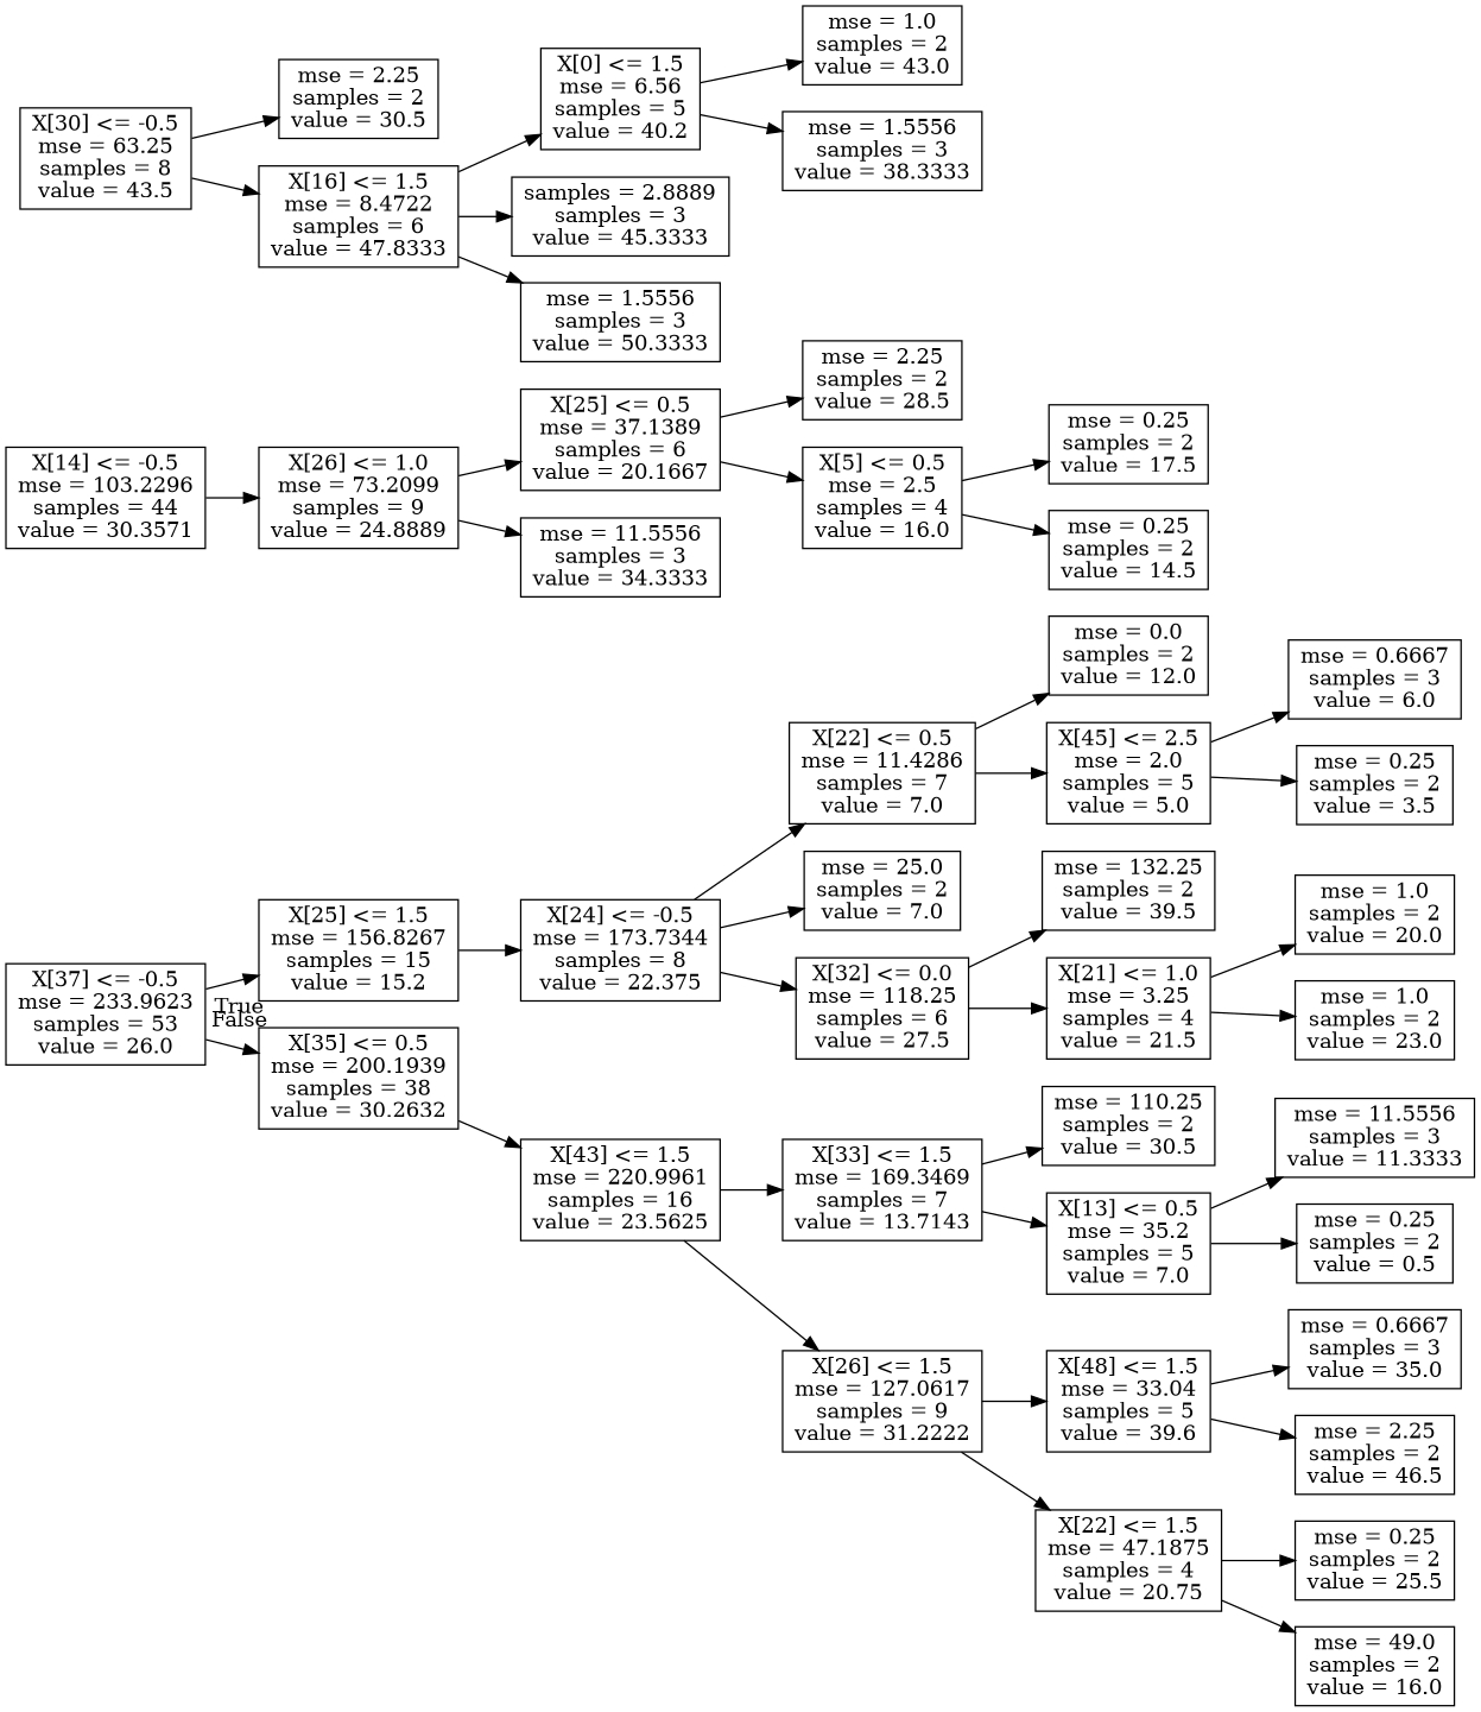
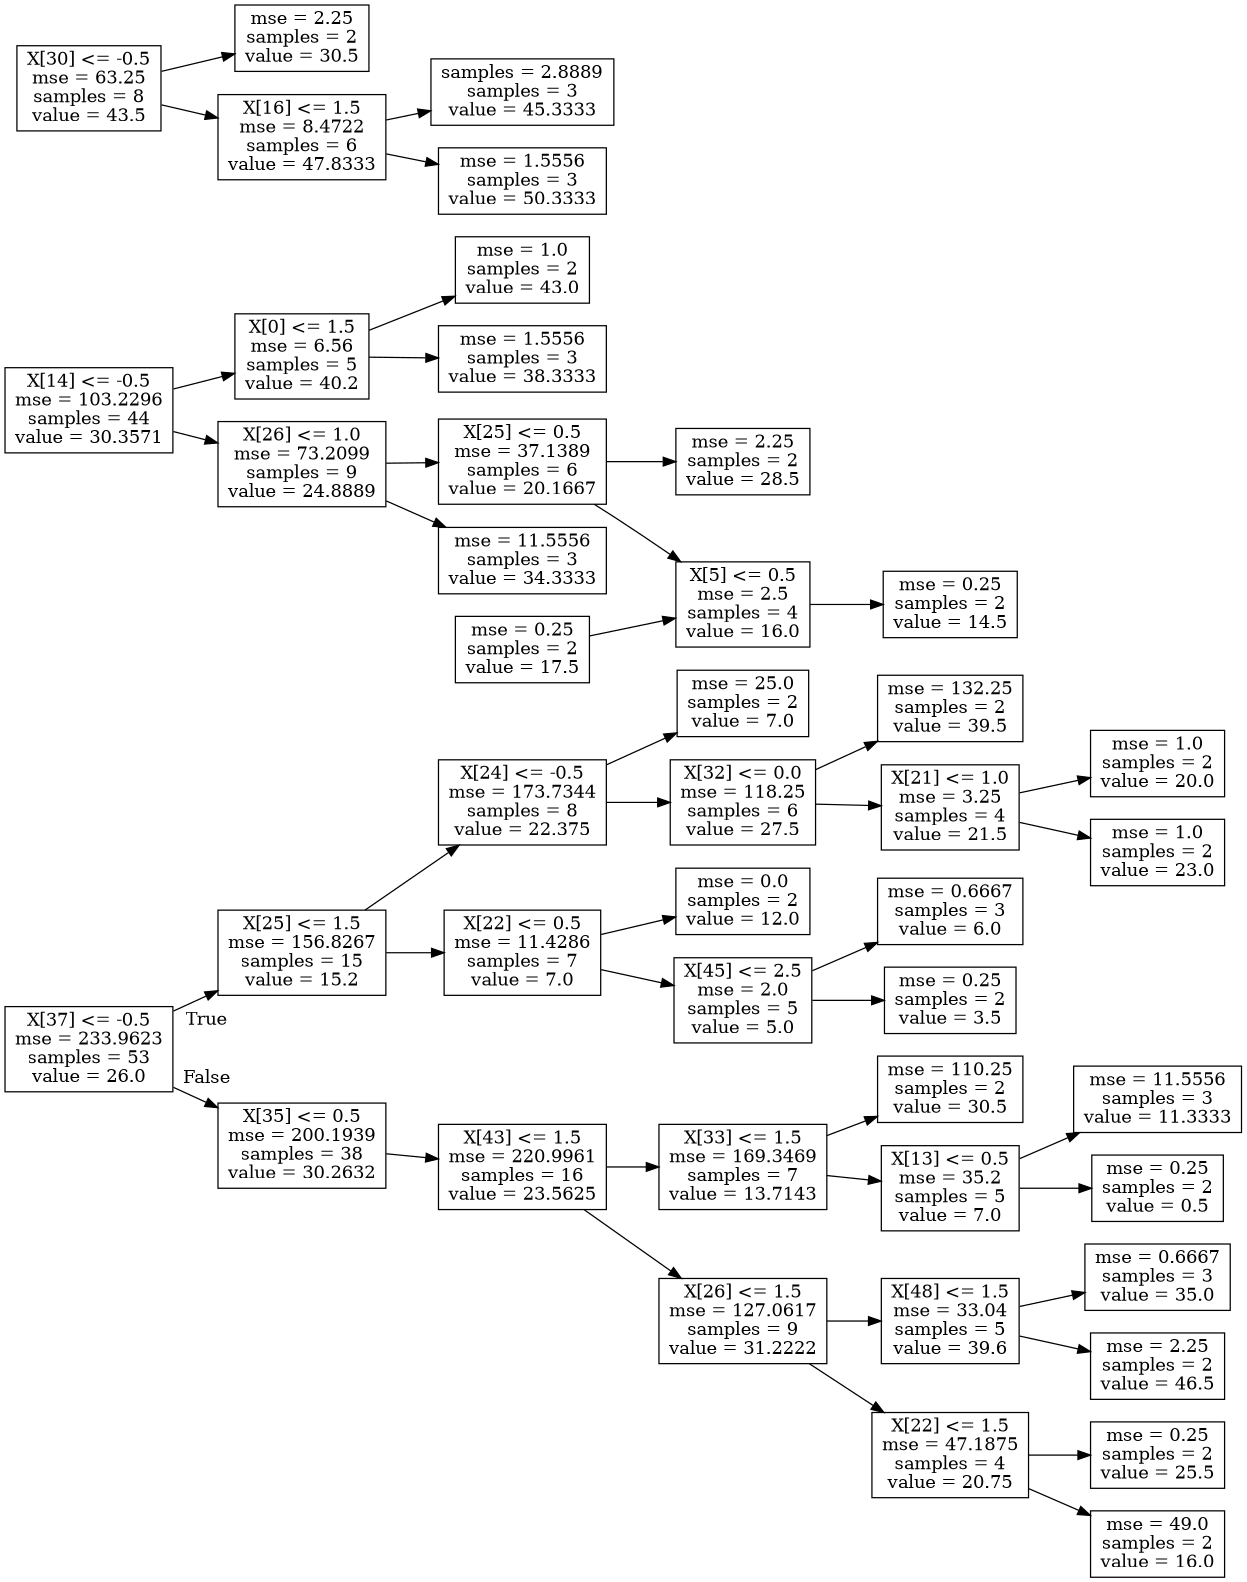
  digraph {
    rankdir=LR
    node [shape=box]
    n1 [label="X[37] <= -0.5\nmse = 233.9623\nsamples = 53\nvalue = 26.0"]
    n2 [label="X[25] <= 1.5\nmse = 156.8267\nsamples = 15\nvalue = 15.2"]
    n3 [label="X[35] <= 0.5\nmse = 200.1939\nsamples = 38\nvalue = 30.2632"]
    n4 [label="X[24] <= -0.5\nmse = 173.7344\nsamples = 8\nvalue = 22.375"]
    n5 [label="X[22] <= 0.5\nmse = 11.4286\nsamples = 7\nvalue = 7.0"]
    n6 [label="X[43] <= 1.5\nmse = 220.9961\nsamples = 16\nvalue = 23.5625"]
    n7 [label="mse = 25.0\nsamples = 2\nvalue = 7.0"]
    n8 [label="X[32] <= 0.0\nmse = 118.25\nsamples = 6\nvalue = 27.5"]
    n9 [label="mse = 0.0\nsamples = 2\nvalue = 12.0"]
    n10 [label="X[45] <= 2.5\nmse = 2.0\nsamples = 5\nvalue = 5.0"]
    n11 [label="mse = 132.25\nsamples = 2\nvalue = 39.5"]
    n12 [label="X[21] <= 1.0\nmse = 3.25\nsamples = 4\nvalue = 21.5"]
    n13 [label="mse = 1.0\nsamples = 2\nvalue = 20.0"]
    n14 [label="mse = 1.0\nsamples = 2\nvalue = 23.0"]
    n15 [label="mse = 0.6667\nsamples = 3\nvalue = 6.0"]
    n16 [label="mse = 0.25\nsamples = 2\nvalue = 3.5"]
    n17 [label="X[33] <= 1.5\nmse = 169.3469\nsamples = 7\nvalue = 13.7143"]
    n18 [label="X[26] <= 1.5\nmse = 127.0617\nsamples = 9\nvalue = 31.2222"]
    n19 [label="mse = 110.25\nsamples = 2\nvalue = 30.5"]
    n20 [label="X[13] <= 0.5\nmse = 35.2\nsamples = 5\nvalue = 7.0"]
    n21 [label="X[48] <= 1.5\nmse = 33.04\nsamples = 5\nvalue = 39.6"]
    n22 [label="X[22] <= 1.5\nmse = 47.1875\nsamples = 4\nvalue = 20.75"]
    n23 [label="mse = 11.5556\nsamples = 3\nvalue = 11.3333"]
    n24 [label="mse = 0.25\nsamples = 2\nvalue = 0.5"]
    n25 [label="mse = 0.6667\nsamples = 3\nvalue = 35.0"]
    n26 [label="mse = 2.25\nsamples = 2\nvalue = 46.5"]
    n27 [label="mse = 0.25\nsamples = 2\nvalue = 25.5"]
    n28 [label="mse = 49.0\nsamples = 2\nvalue = 16.0"]
    n29 [label="X[14] <= -0.5\nmse = 103.2296\nsamples = 44\nvalue = 30.3571"]
    n30 [label="X[0] <= 1.5\nmse = 6.56\nsamples = 5\nvalue = 40.2"]
    n31 [label="X[26] <= 1.0\nmse = 73.2099\nsamples = 9\nvalue = 24.8889"]
    n32 [label="X[30] <= -0.5\nmse = 63.25\nsamples = 8\nvalue = 43.5"]
    n33 [label="mse = 2.25\nsamples = 2\nvalue = 30.5"]
    n34 [label="X[16] <= 1.5\nmse = 8.4722\nsamples = 6\nvalue = 47.8333"]
    n35 [label="mse = 1.0\nsamples = 2\nvalue = 43.0"]
    n36 [label="mse = 1.5556\nsamples = 3\nvalue = 38.3333"]
    n37 [label="X[25] <= 0.5\nmse = 37.1389\nsamples = 6\nvalue = 20.1667"]
    n38 [label="mse = 11.5556\nsamples = 3\nvalue = 34.3333"]
    n39 [label="mse = 2.25\nsamples = 2\nvalue = 28.5"]
    n40 [label="X[5] <= 0.5\nmse = 2.5\nsamples = 4\nvalue = 16.0"]
    n41 [label="mse = 0.25\nsamples = 2\nvalue = 17.5"]
    n42 [label="mse = 0.25\nsamples = 2\nvalue = 14.5"]
    n43 [label="samples = 2.8889\nsamples = 3\nvalue = 45.3333"]
    n44 [label="mse = 1.5556\nsamples = 3\nvalue = 50.3333"]
    n1 -> n2 [headlabel=True labelangle=45 labeldistance=2.5]
    n1 -> n3 [headlabel=False labelangle=-45 labeldistance=2.5]
    n2 -> n4
-   n4 -> n5
+   n2 -> n5
    n3 -> n6
    n4 -> n7
    n4 -> n8
    n5 -> n9
    n5 -> n10
    n6 -> n17
    n6 -> n18
    n8 -> n11
    n8 -> n12
    n10 -> n15
    n10 -> n16
    n12 -> n13
    n12 -> n14
    n17 -> n19
    n17 -> n20
    n18 -> n21
    n18 -> n22
    n20 -> n23
    n20 -> n24
    n21 -> n25
    n21 -> n26
    n22 -> n27
    n22 -> n28
-   n34 -> n30
+   n29 -> n30
    n29 -> n31
    n30 -> n35
    n30 -> n36
    n31 -> n37
    n31 -> n38
    n32 -> n33
    n32 -> n34
    n34 -> n43
    n34 -> n44
    n37 -> n39
    n37 -> n40
-   n40 -> n41
+   n41 -> n40
    n40 -> n42
  }
